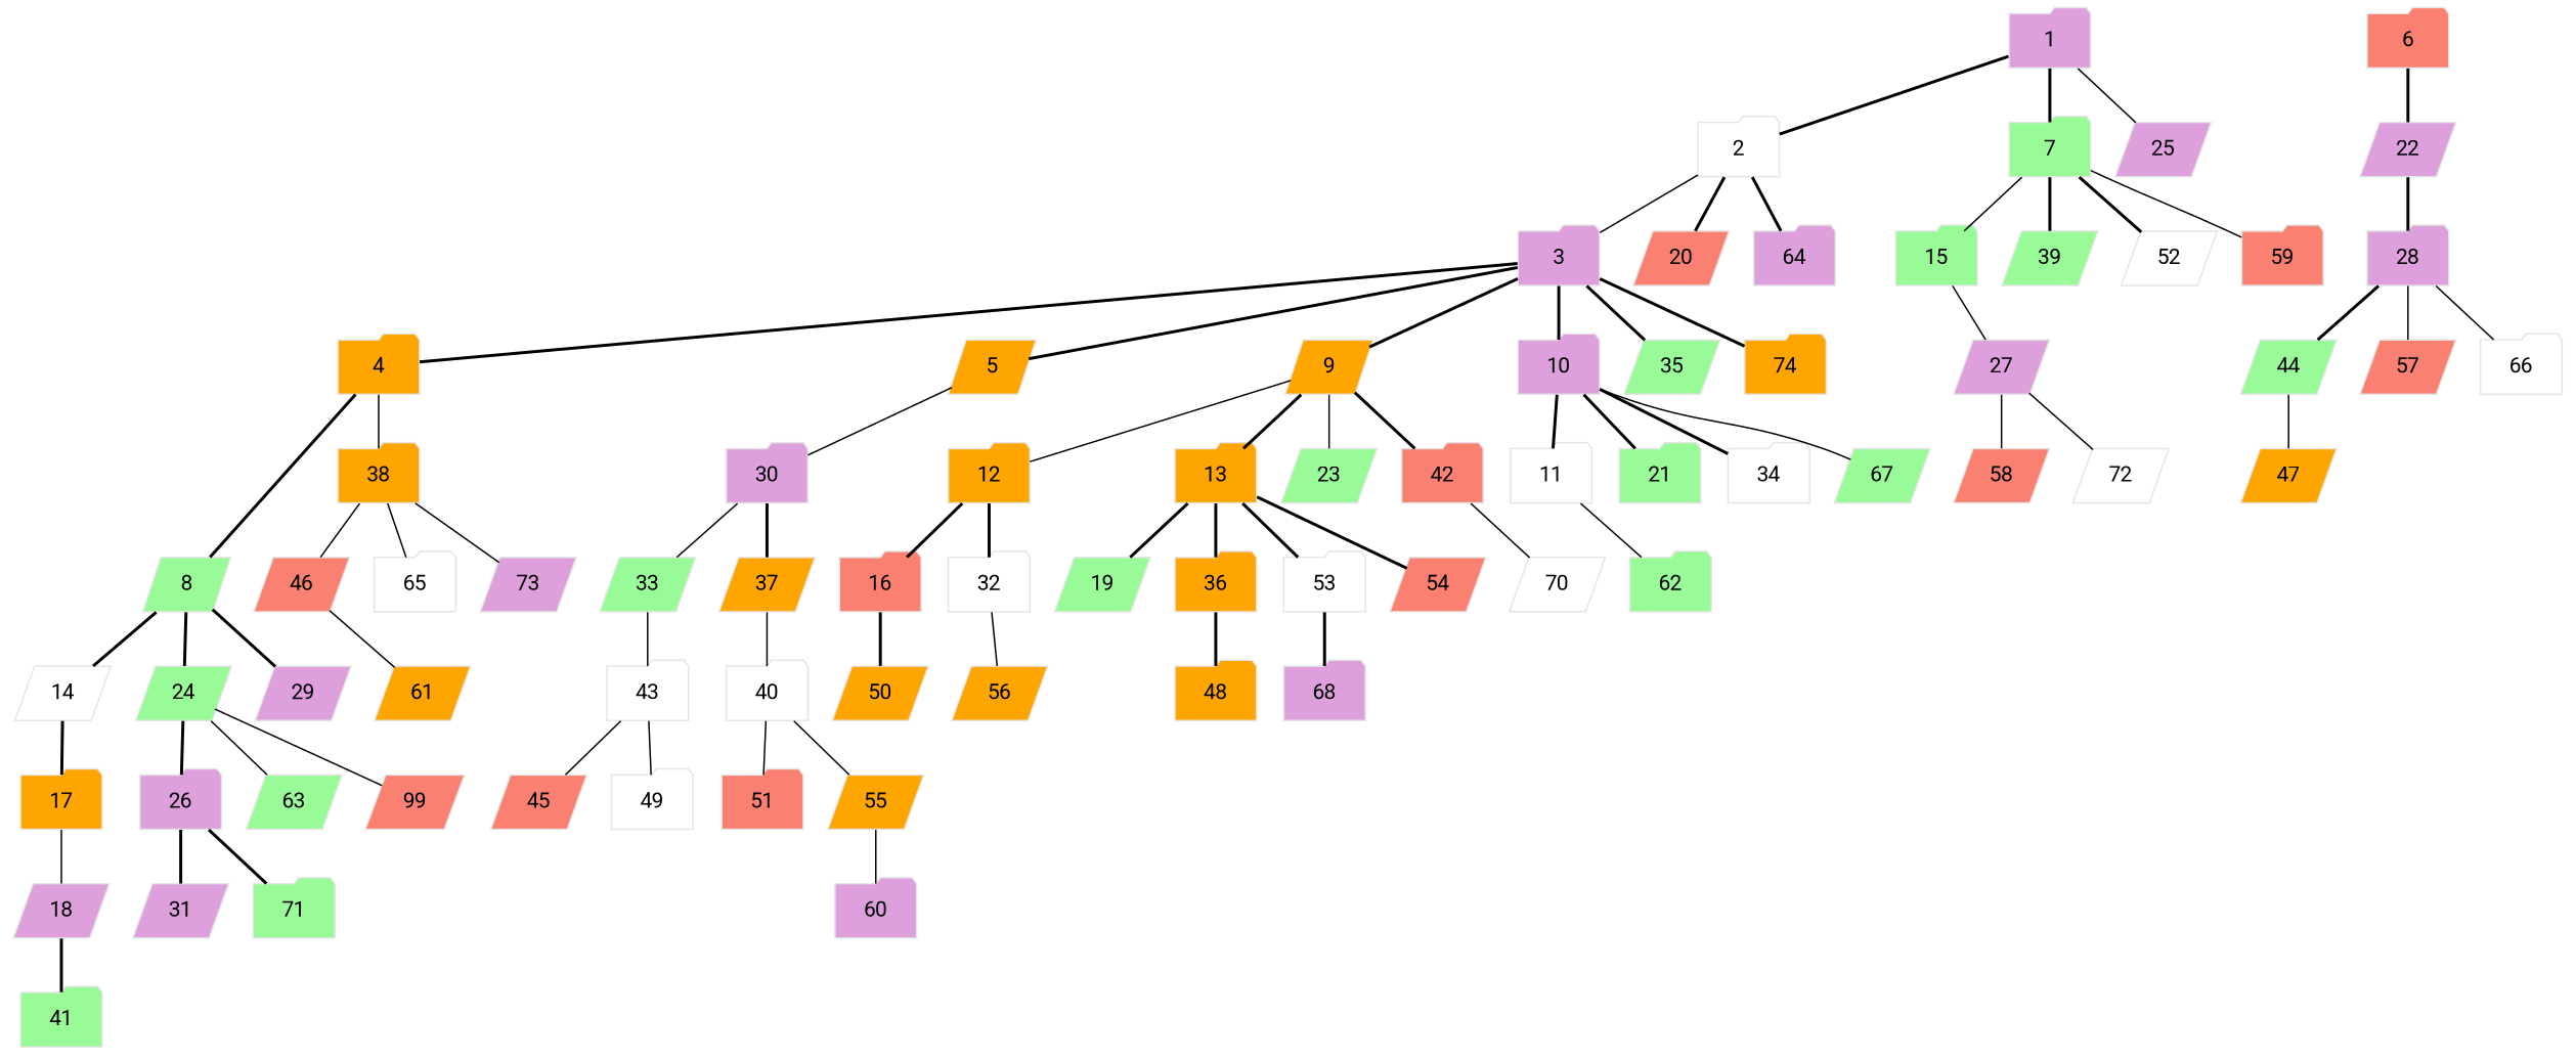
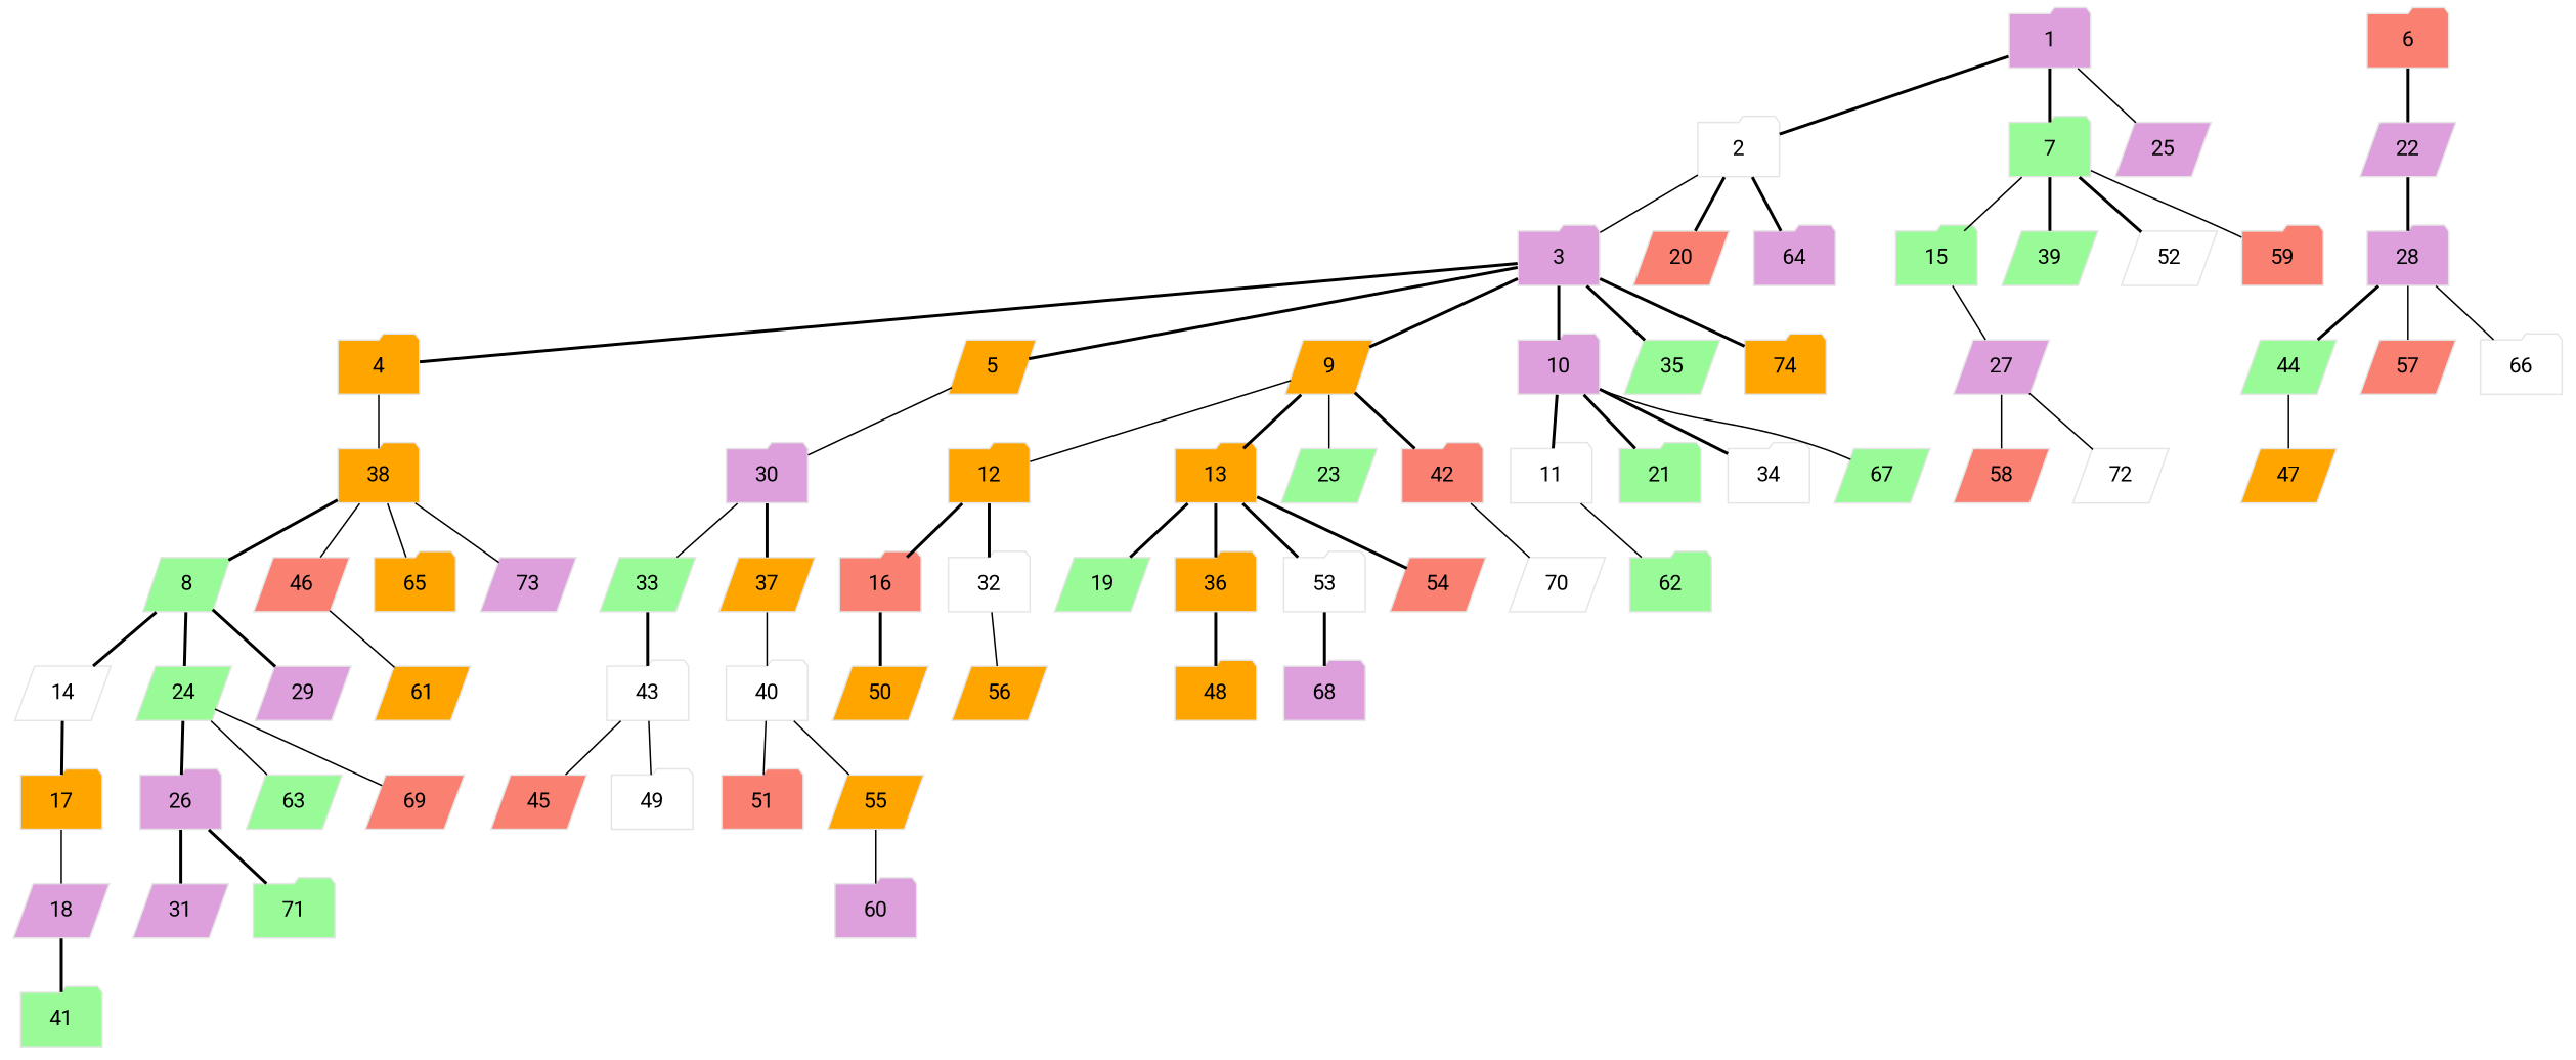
  graph {
    fontname=Roboto
    node [color=gray90 fillcolor=plum fontname=Roboto shape=folder style=filled]
    edge [fontname=Roboto style=bold]
    2 [fillcolor=white]
    1
    7 [fillcolor=palegreen]
    25 [shape=parallelogram]
    3
    20 [fillcolor=salmon shape=parallelogram]
    64
    15 [fillcolor=palegreen]
    39 [fillcolor=palegreen shape=parallelogram]
    52 [fillcolor=white shape=parallelogram]
    59 [fillcolor=salmon]
    4 [fillcolor=orange]
    5 [fillcolor=orange shape=parallelogram]
    9 [fillcolor=orange shape=parallelogram]
    10
    35 [fillcolor=palegreen shape=parallelogram]
    74 [fillcolor=orange]
    6 [fillcolor=salmon]
    22 [shape=parallelogram]
    8 [fillcolor=palegreen shape=parallelogram]
    38 [fillcolor=orange]
    30
    12 [fillcolor=orange]
    13 [fillcolor=orange]
    23 [fillcolor=palegreen shape=parallelogram]
    42 [fillcolor=salmon]
    11 [fillcolor=white]
    21 [fillcolor=palegreen]
    34 [fillcolor=white]
    67 [fillcolor=palegreen shape=parallelogram]
    14 [fillcolor=white shape=parallelogram]
    24 [fillcolor=palegreen shape=parallelogram]
    29 [shape=parallelogram]
    46 [fillcolor=salmon shape=parallelogram]
-   65 [fillcolor=white]
+   65 [fillcolor=orange]
    73 [shape=parallelogram]
    33 [fillcolor=palegreen shape=parallelogram]
    37 [fillcolor=orange shape=parallelogram]
    28
    27 [shape=parallelogram]
    17 [fillcolor=orange]
    26
    63 [fillcolor=palegreen shape=parallelogram]
-   69 [fillcolor=salmon shape=parallelogram label=99]
+   69 [fillcolor=salmon shape=parallelogram]
    16 [fillcolor=salmon]
    32 [fillcolor=white]
    19 [fillcolor=palegreen shape=parallelogram]
    36 [fillcolor=orange]
    53 [fillcolor=white]
    54 [fillcolor=salmon shape=parallelogram]
    70 [fillcolor=white shape=parallelogram]
    62 [fillcolor=palegreen]
    50 [fillcolor=orange shape=parallelogram]
    56 [fillcolor=orange shape=parallelogram]
    48 [fillcolor=orange]
    68
    18 [shape=parallelogram]
    58 [fillcolor=salmon shape=parallelogram]
    72 [fillcolor=white shape=parallelogram]
    41 [fillcolor=palegreen]
    44 [fillcolor=palegreen shape=parallelogram]
    57 [fillcolor=salmon shape=parallelogram]
    66 [fillcolor=white]
    31 [shape=parallelogram]
    71 [fillcolor=palegreen]
    47 [fillcolor=orange shape=parallelogram]
    43 [fillcolor=white]
    40 [fillcolor=white]
    45 [fillcolor=salmon shape=parallelogram]
    49 [fillcolor=white]
    51 [fillcolor=salmon]
    55 [fillcolor=orange shape=parallelogram]
    61 [fillcolor=orange shape=parallelogram]
    60
    2 -- 3 [style=solid]
    2 -- 20
    2 -- 64
    1 -- 2
    1 -- 7
    1 -- 25 [style=solid]
    7 -- 15 [style=solid]
    7 -- 39
    7 -- 52
    7 -- 59 [style=solid]
    3 -- 4
    3 -- 5
    3 -- 9
    3 -- 10
    3 -- 35
    3 -- 74
    15 -- 27 [style=solid]
-   4 -- 8
+   38 -- 8
    4 -- 38 [style=solid]
    5 -- 30 [style=solid]
    9 -- 12 [style=solid]
    9 -- 13
    9 -- 23 [style=solid]
    9 -- 42
    10 -- 11
    10 -- 21
    10 -- 34
    10 -- 67 [style=solid]
    6 -- 22
    22 -- 28
    8 -- 14
    8 -- 24
    8 -- 29
    38 -- 46 [style=solid]
    38 -- 65 [style=solid]
    38 -- 73 [style=solid]
    30 -- 33 [style=solid]
    30 -- 37
    12 -- 16
    12 -- 32
    13 -- 19
    13 -- 36
    13 -- 53
    13 -- 54
    42 -- 70 [style=solid]
    11 -- 62 [style=solid]
    14 -- 17
    24 -- 26
    24 -- 63 [style=solid]
    24 -- 69 [style=solid]
    46 -- 61 [style=solid]
-   33 -- 43 [style=solid]
+   33 -- 43
    37 -- 40 [style=solid]
    28 -- 44
    28 -- 57 [style=solid]
    28 -- 66 [style=solid]
    27 -- 58 [style=solid]
    27 -- 72 [style=solid]
    17 -- 18 [style=solid]
    26 -- 31
    26 -- 71
    16 -- 50
    32 -- 56 [style=solid]
    36 -- 48
    53 -- 68
    18 -- 41
    44 -- 47 [style=solid]
    43 -- 45 [style=solid]
    43 -- 49 [style=solid]
    40 -- 51 [style=solid]
    40 -- 55 [style=solid]
    55 -- 60 [style=solid]
  }
